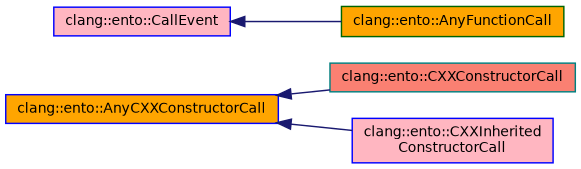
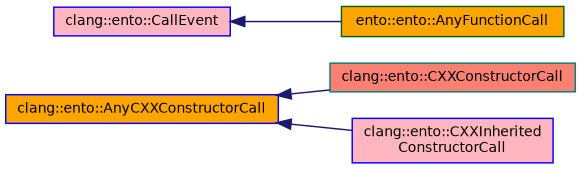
  digraph {
    rankdir=LR
    node [color=blue fillcolor=orange fontname=Helvetica fontsize=10 shape=record style=filled]
    edge [color=midnightblue dir=back fontname=Helvetica fontsize=10 labelfontname=Helvetica labelfontsize=10 style=solid]
    n1 [fontcolor=black height=0.2 label="clang::ento::AnyCXXConstructorCall" width=0.4]
    n2 [color=teal fillcolor=salmon height=0.2 label="clang::ento::CXXConstructorCall" width=0.4]
    n3 [fillcolor=lightpink height=0.2 label="clang::ento::CXXInherited\lConstructorCall" width=0.4]
-   n4 [color=darkgreen height=0.2 label="clang::ento::AnyFunctionCall" width=0.4]
+   n4 [color=darkgreen height=0.2 label="ento::ento::AnyFunctionCall" width=0.4]
    n5 [fillcolor=lightpink height=0.2 label="clang::ento::CallEvent" width=0.4]
    n1 -> n2
    n1 -> n3
    n5 -> n4
  }
